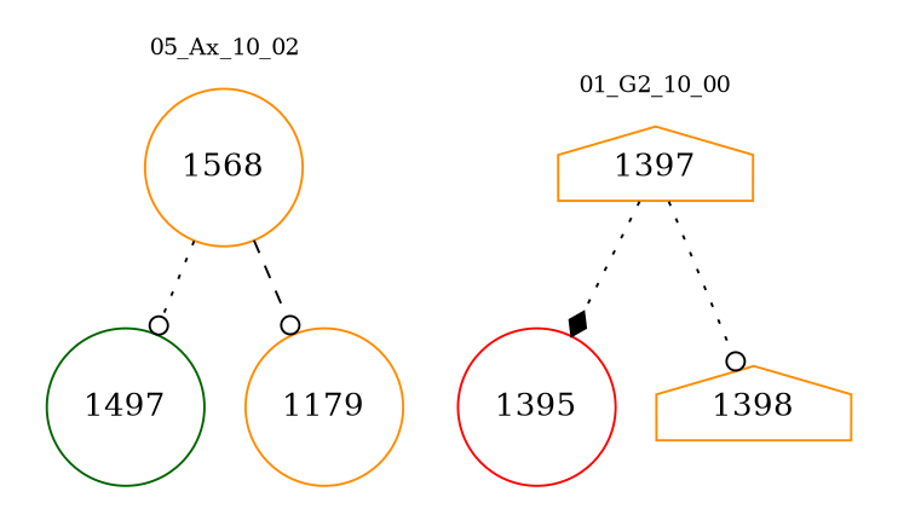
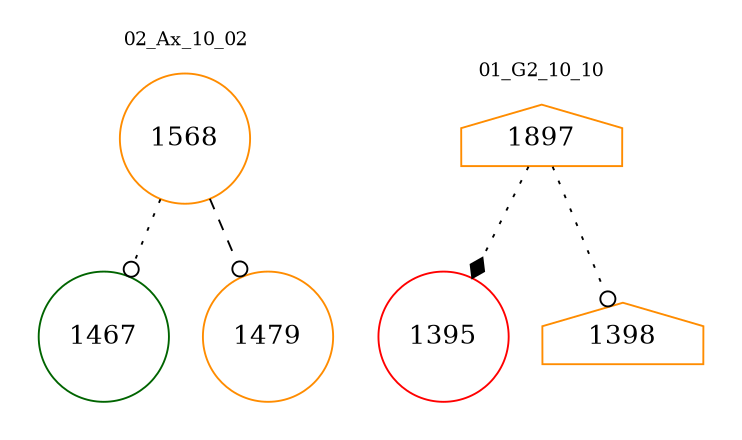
  digraph {
    node [color=darkorange shape=circle]
    edge [arrowhead=odot color=black style=dotted]
    n1 [label=1568]
-   n2 [color=darkgreen label=1497]
-   n3 [label=1179]
-   n4 [label=1397 shape=house]
+   n2 [color=darkgreen label=1467]
+   n3 [label=1479]
+   n4 [label=1897 shape=house]
    n5 [color=red label=1395]
    n6 [label=1398 shape=house]
    subgraph cluster_1 {
      color=white
      fontsize=10
-     label="05_Ax_10_02"
+     label="02_Ax_10_02"
      n1
      n2
      n3
    }
    subgraph cluster_2 {
      color=white
      fontsize=10
-     label="01_G2_10_00"
+     label="01_G2_10_10"
      n4
      n5
      n6
    }
    n1 -> n2
    n1 -> n3 [style=dashed]
    n4 -> n5 [arrowhead=diamond]
    n4 -> n6
  }
